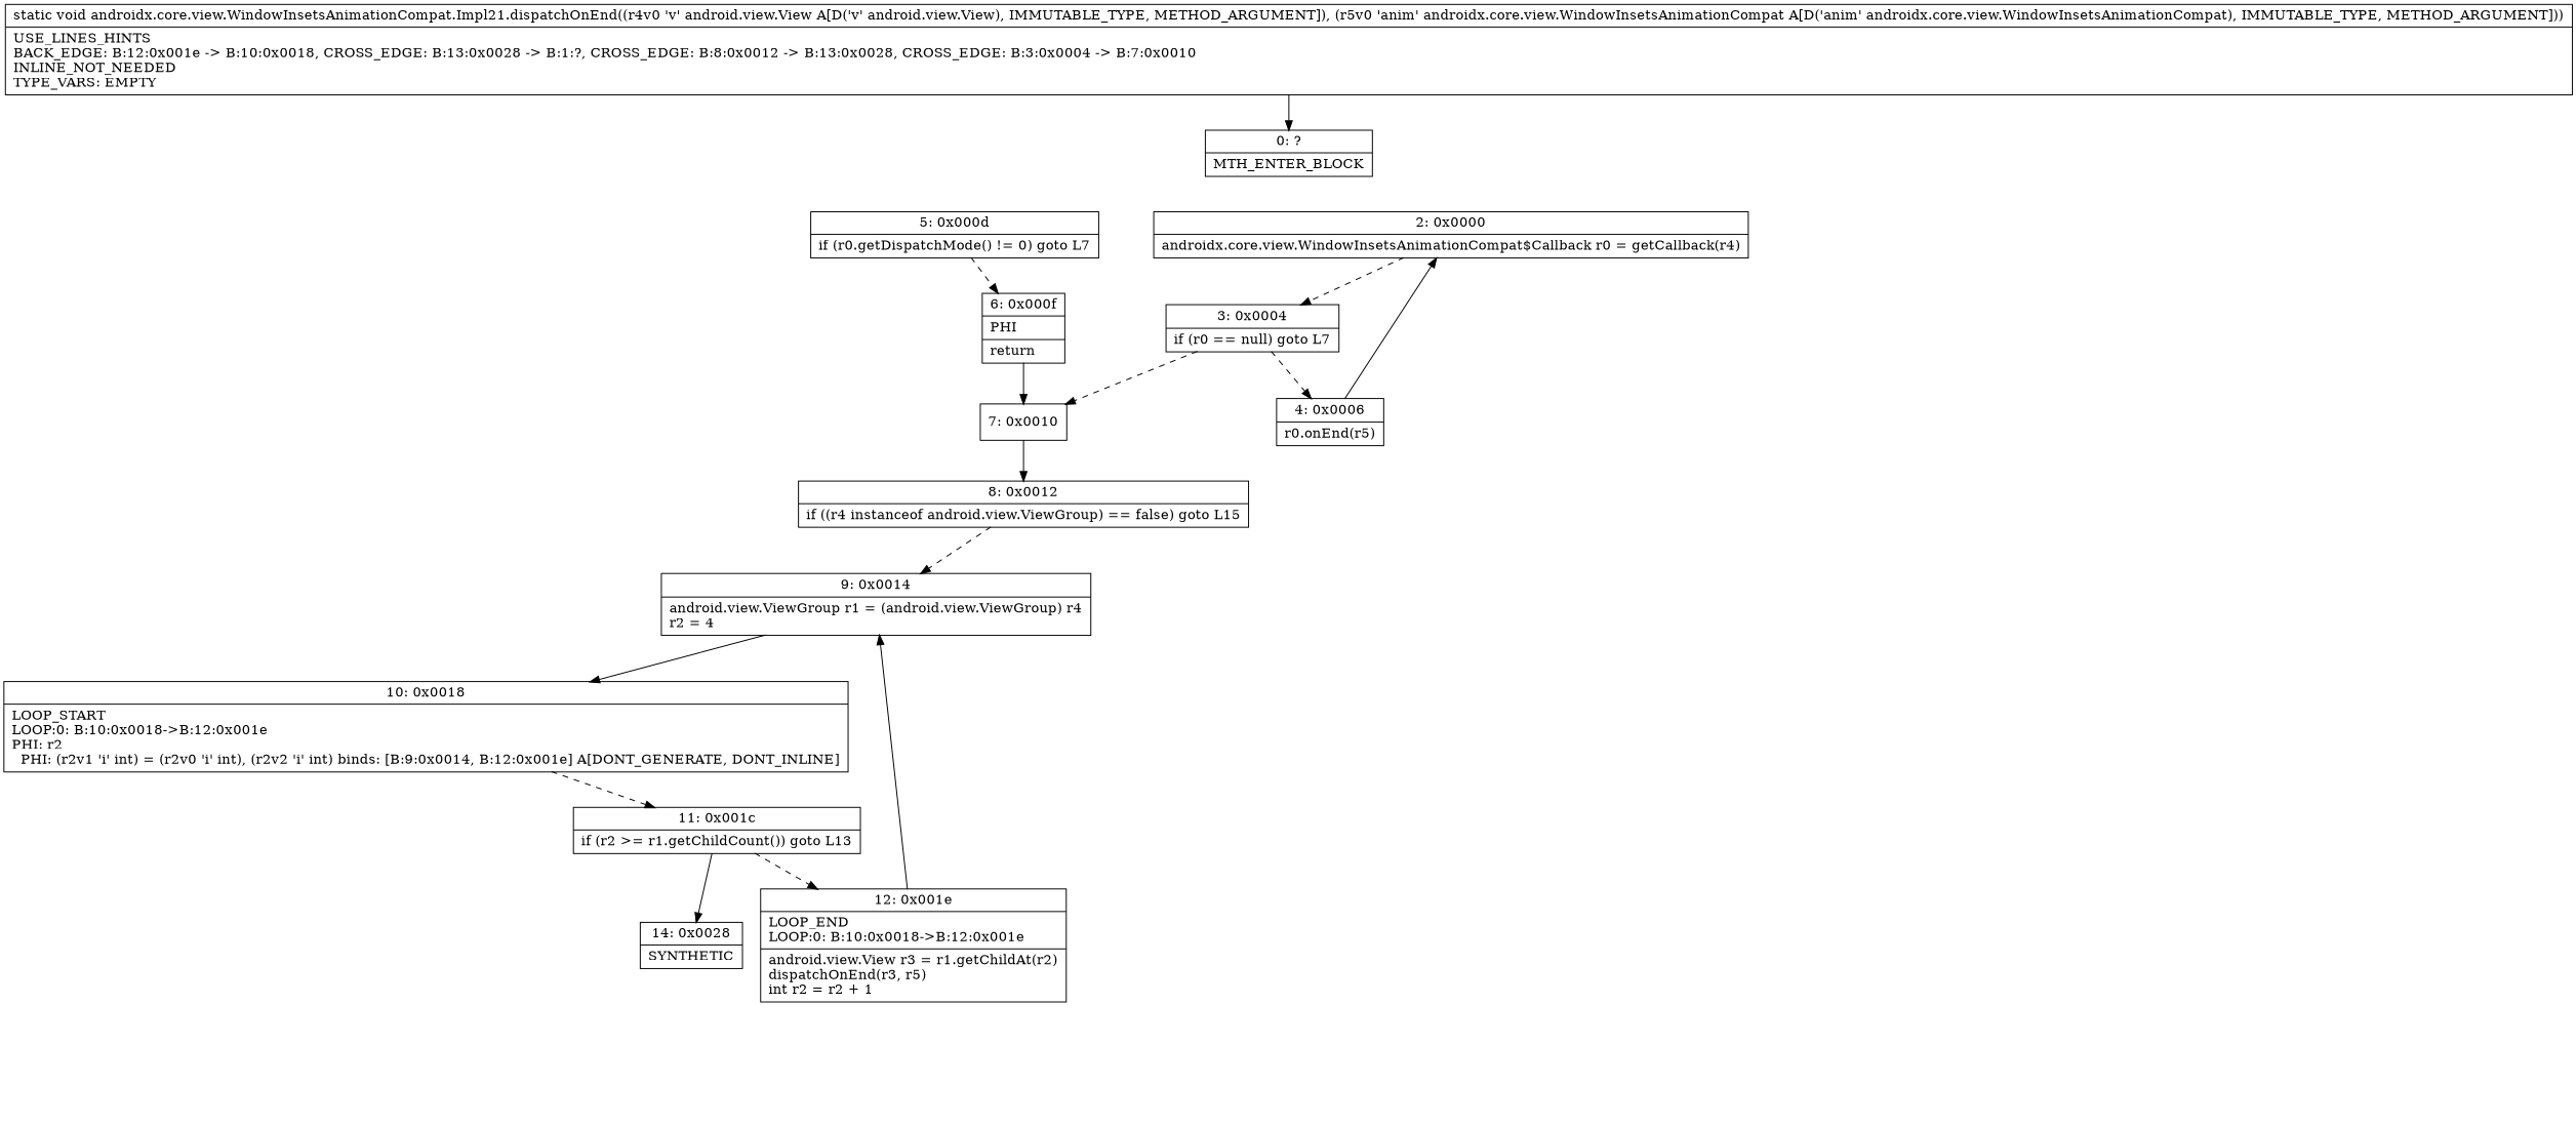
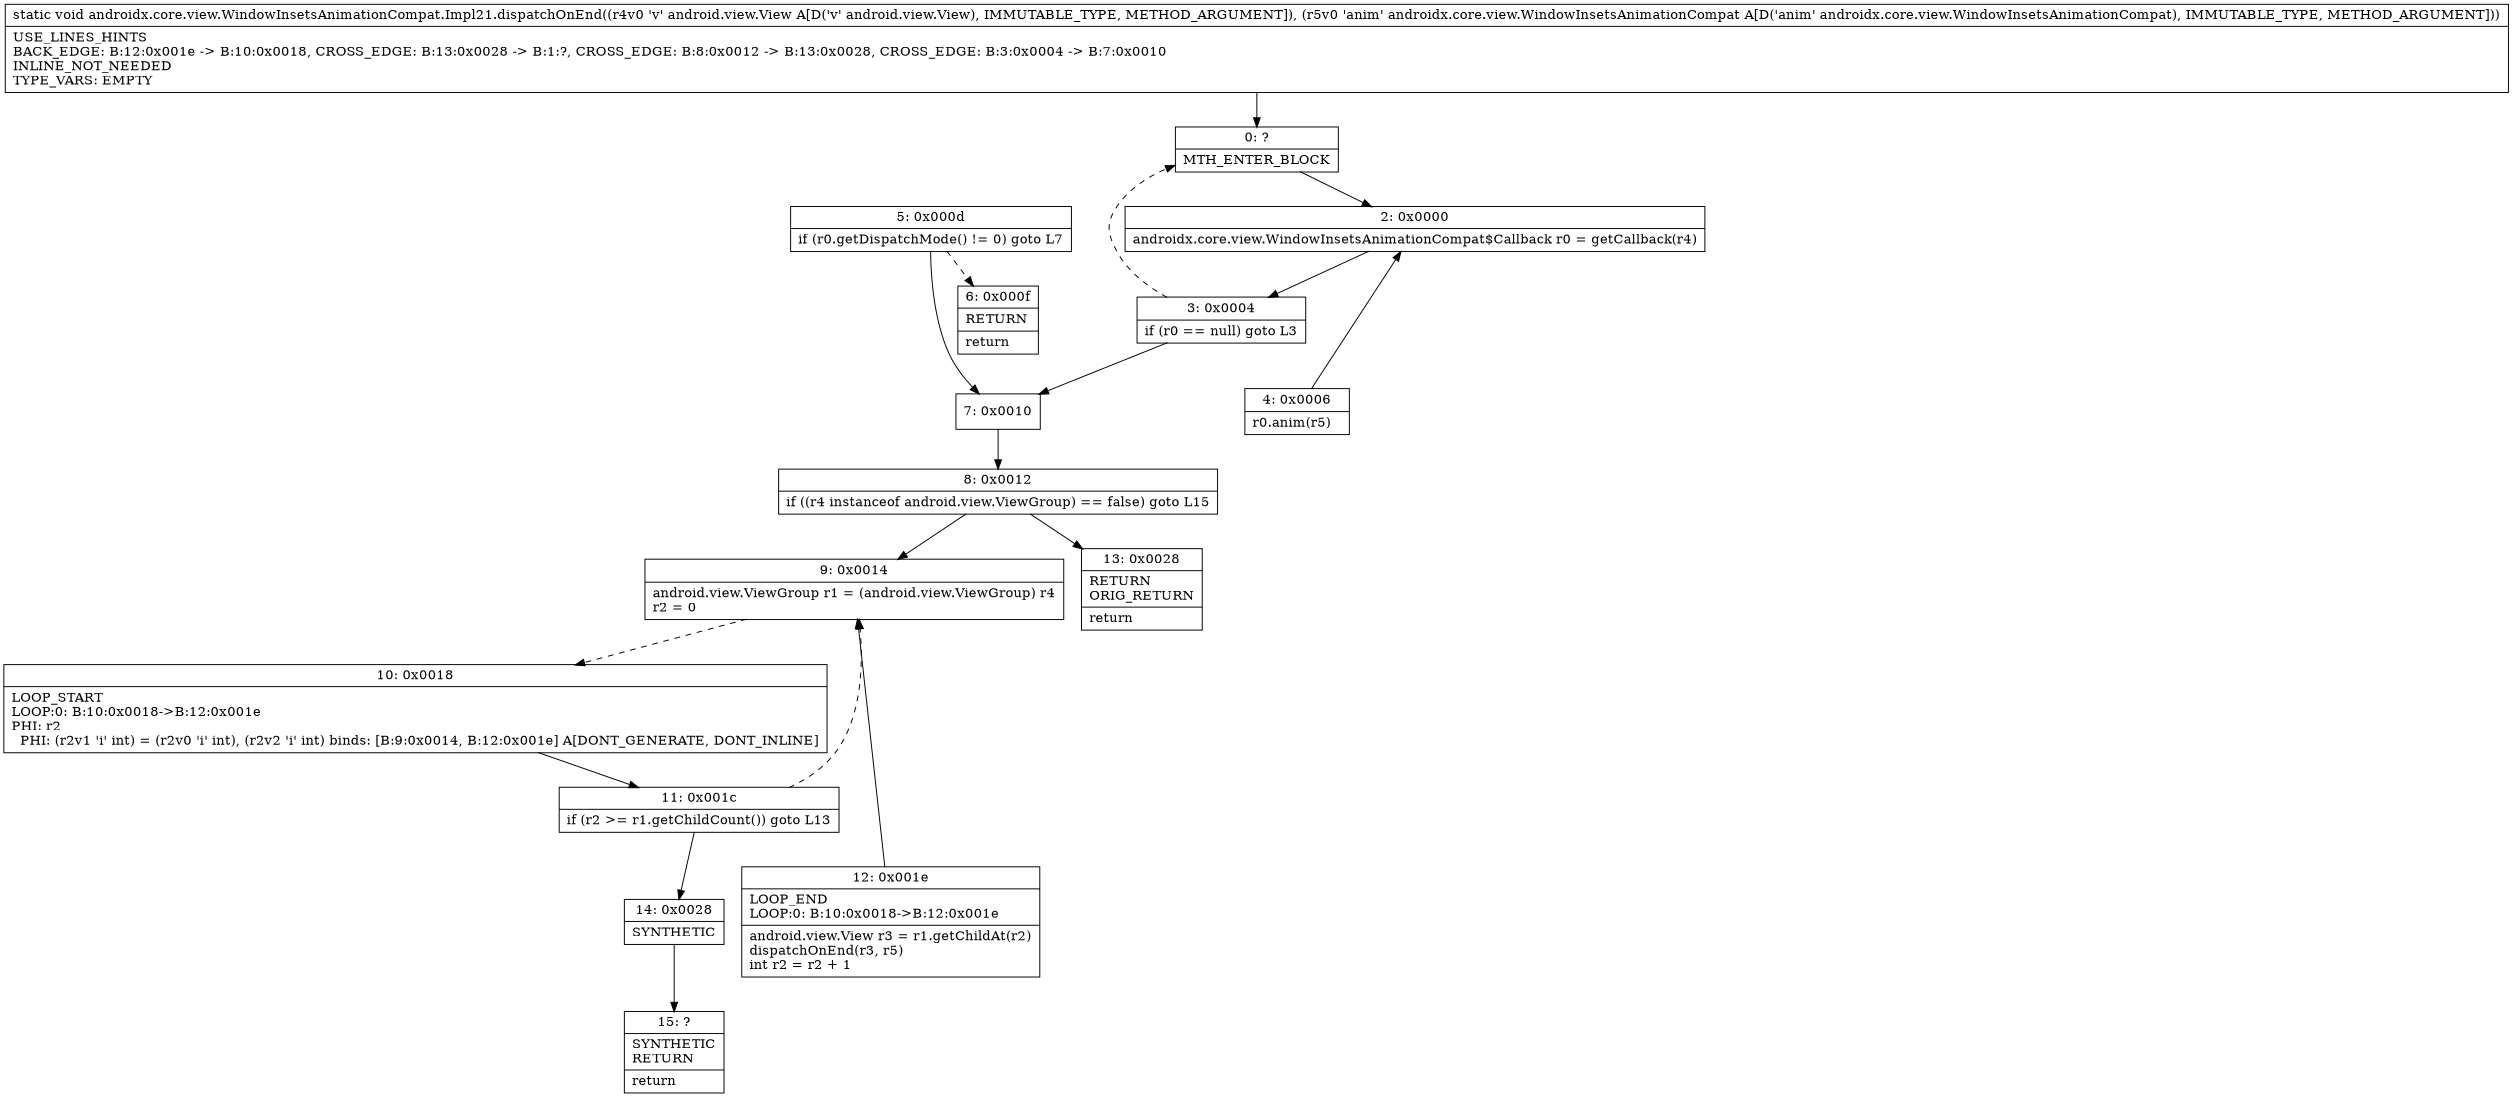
  digraph {
    node [shape=record]
    n1 [label="{0\:\ ?|MTH_ENTER_BLOCK\l}"]
    n2 [label="{2\:\ 0x0000|androidx.core.view.WindowInsetsAnimationCompat$Callback r0 = getCallback(r4)\l}"]
-   n3 [label="{3\:\ 0x0004|if (r0 == null) goto L7\l}"]
-   n4 [label="{4\:\ 0x0006|r0.onEnd(r5)\l}"]
+   n3 [label="{3\:\ 0x0004|if (r0 == null) goto L3\l}"]
+   n4 [label="{4\:\ 0x0006|r0.anim(r5)\l}"]
    n5 [label="{7\:\ 0x0010}"]
    n6 [label="{8\:\ 0x0012|if ((r4 instanceof android.view.ViewGroup) == false) goto L15\l}"]
    n7 [label="{5\:\ 0x000d|if (r0.getDispatchMode() != 0) goto L7\l}"]
-   n8 [label="{6\:\ 0x000f|PHI\l|return\l}"]
-   n9 [label="{9\:\ 0x0014|android.view.ViewGroup r1 = (android.view.ViewGroup) r4\lr2 = 4\l}"]
+   n8 [label="{6\:\ 0x000f|RETURN\l|return\l}"]
+   n9 [label="{9\:\ 0x0014|android.view.ViewGroup r1 = (android.view.ViewGroup) r4\lr2 = 0\l}"]
+   n10 [label="{13\:\ 0x0028|RETURN\lORIG_RETURN\l|return\l}"]
    n11 [label="{10\:\ 0x0018|LOOP_START\lLOOP:0: B:10:0x0018\-\>B:12:0x001e\lPHI: r2 \l  PHI: (r2v1 'i' int) = (r2v0 'i' int), (r2v2 'i' int) binds: [B:9:0x0014, B:12:0x001e] A[DONT_GENERATE, DONT_INLINE]\l}"]
    n12 [label="{11\:\ 0x001c|if (r2 \>= r1.getChildCount()) goto L13\l}"]
    n13 [label="{12\:\ 0x001e|LOOP_END\lLOOP:0: B:10:0x0018\-\>B:12:0x001e\l|android.view.View r3 = r1.getChildAt(r2)\ldispatchOnEnd(r3, r5)\lint r2 = r2 + 1\l}"]
    n14 [label="{14\:\ 0x0028|SYNTHETIC\l}"]
+   n15 [label="{15\:\ ?|SYNTHETIC\lRETURN\l|return\l}"]
    n16 [label="{static void androidx.core.view.WindowInsetsAnimationCompat.Impl21.dispatchOnEnd((r4v0 'v' android.view.View A[D('v' android.view.View), IMMUTABLE_TYPE, METHOD_ARGUMENT]), (r5v0 'anim' androidx.core.view.WindowInsetsAnimationCompat A[D('anim' androidx.core.view.WindowInsetsAnimationCompat), IMMUTABLE_TYPE, METHOD_ARGUMENT]))  | USE_LINES_HINTS\lBACK_EDGE: B:12:0x001e \-\> B:10:0x0018, CROSS_EDGE: B:13:0x0028 \-\> B:1:?, CROSS_EDGE: B:8:0x0012 \-\> B:13:0x0028, CROSS_EDGE: B:3:0x0004 \-\> B:7:0x0010\lINLINE_NOT_NEEDED\lTYPE_VARS: EMPTY\l}"]
-   n2 -> n3 [style=dashed]
-   n3 -> n4 [style=dashed]
-   n3 -> n5 [style=dashed]
+   n1 -> n2
+   n2 -> n3
+   n3 -> n1 [style=dashed]
+   n3 -> n5
    n4 -> n2
    n5 -> n6
-   n6 -> n9 [style=dashed]
-   n8 -> n5
+   n6 -> n9 [style=solid]
+   n6 -> n10
+   n7 -> n5
    n7 -> n8 [style=dashed]
-   n9 -> n11
-   n11 -> n12 [style=dashed]
-   n12 -> n13 [style=dashed]
+   n9 -> n11 [style=dashed]
+   n11 -> n12
+   n12 -> n9 [style=dashed]
    n12 -> n14
    n13 -> n9
+   n14 -> n15
    n16 -> n1
  }
